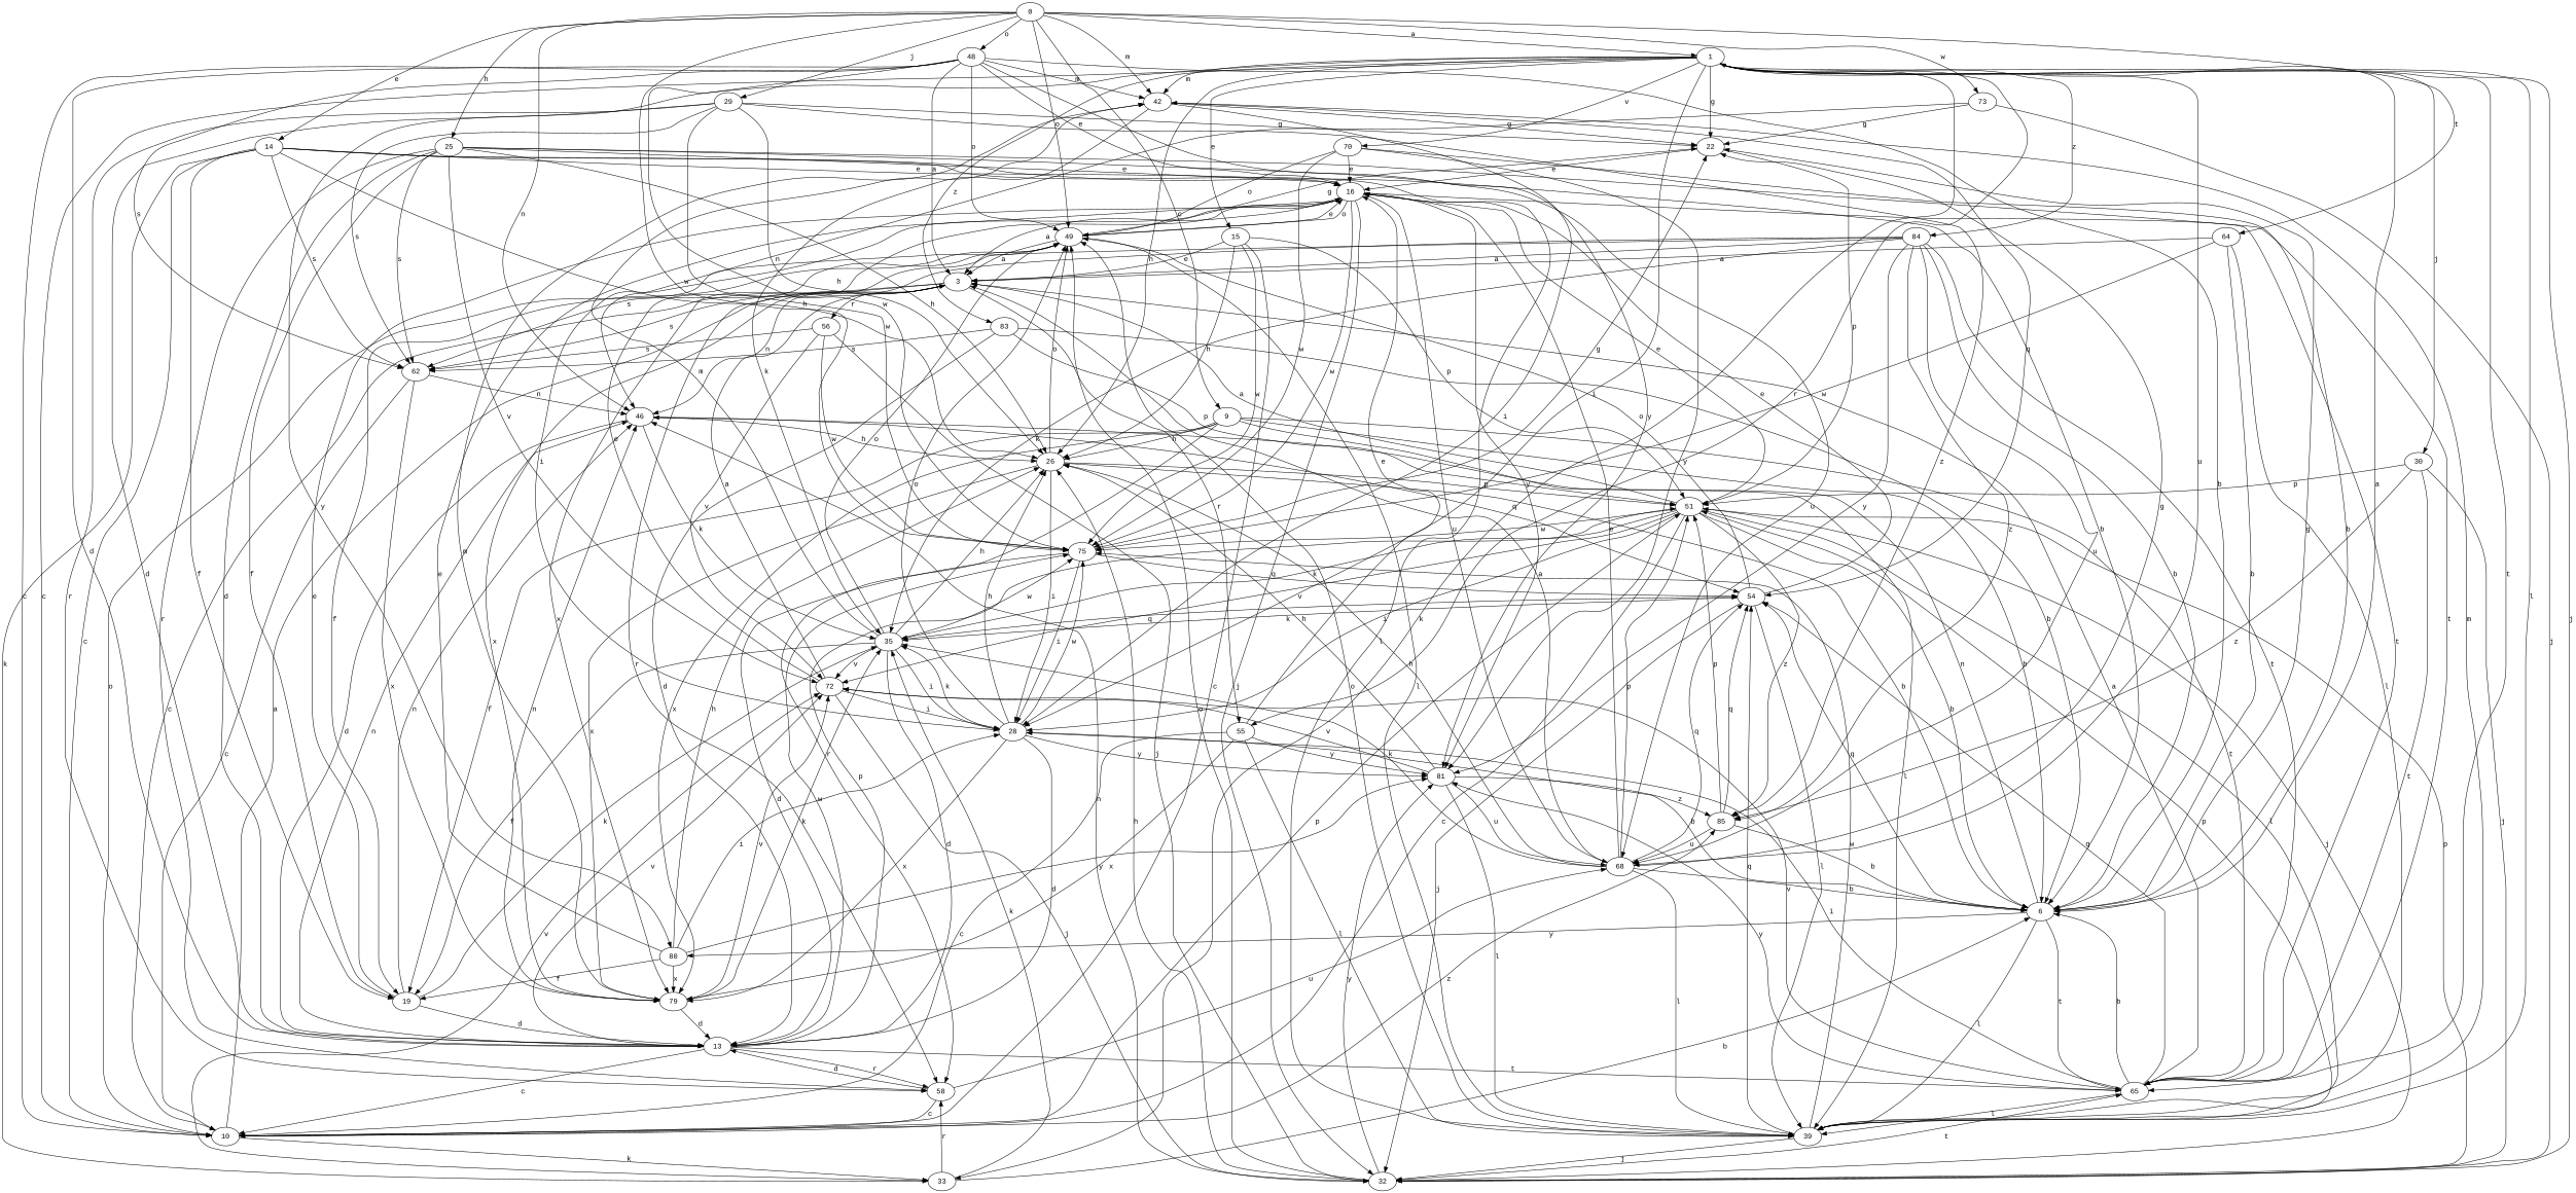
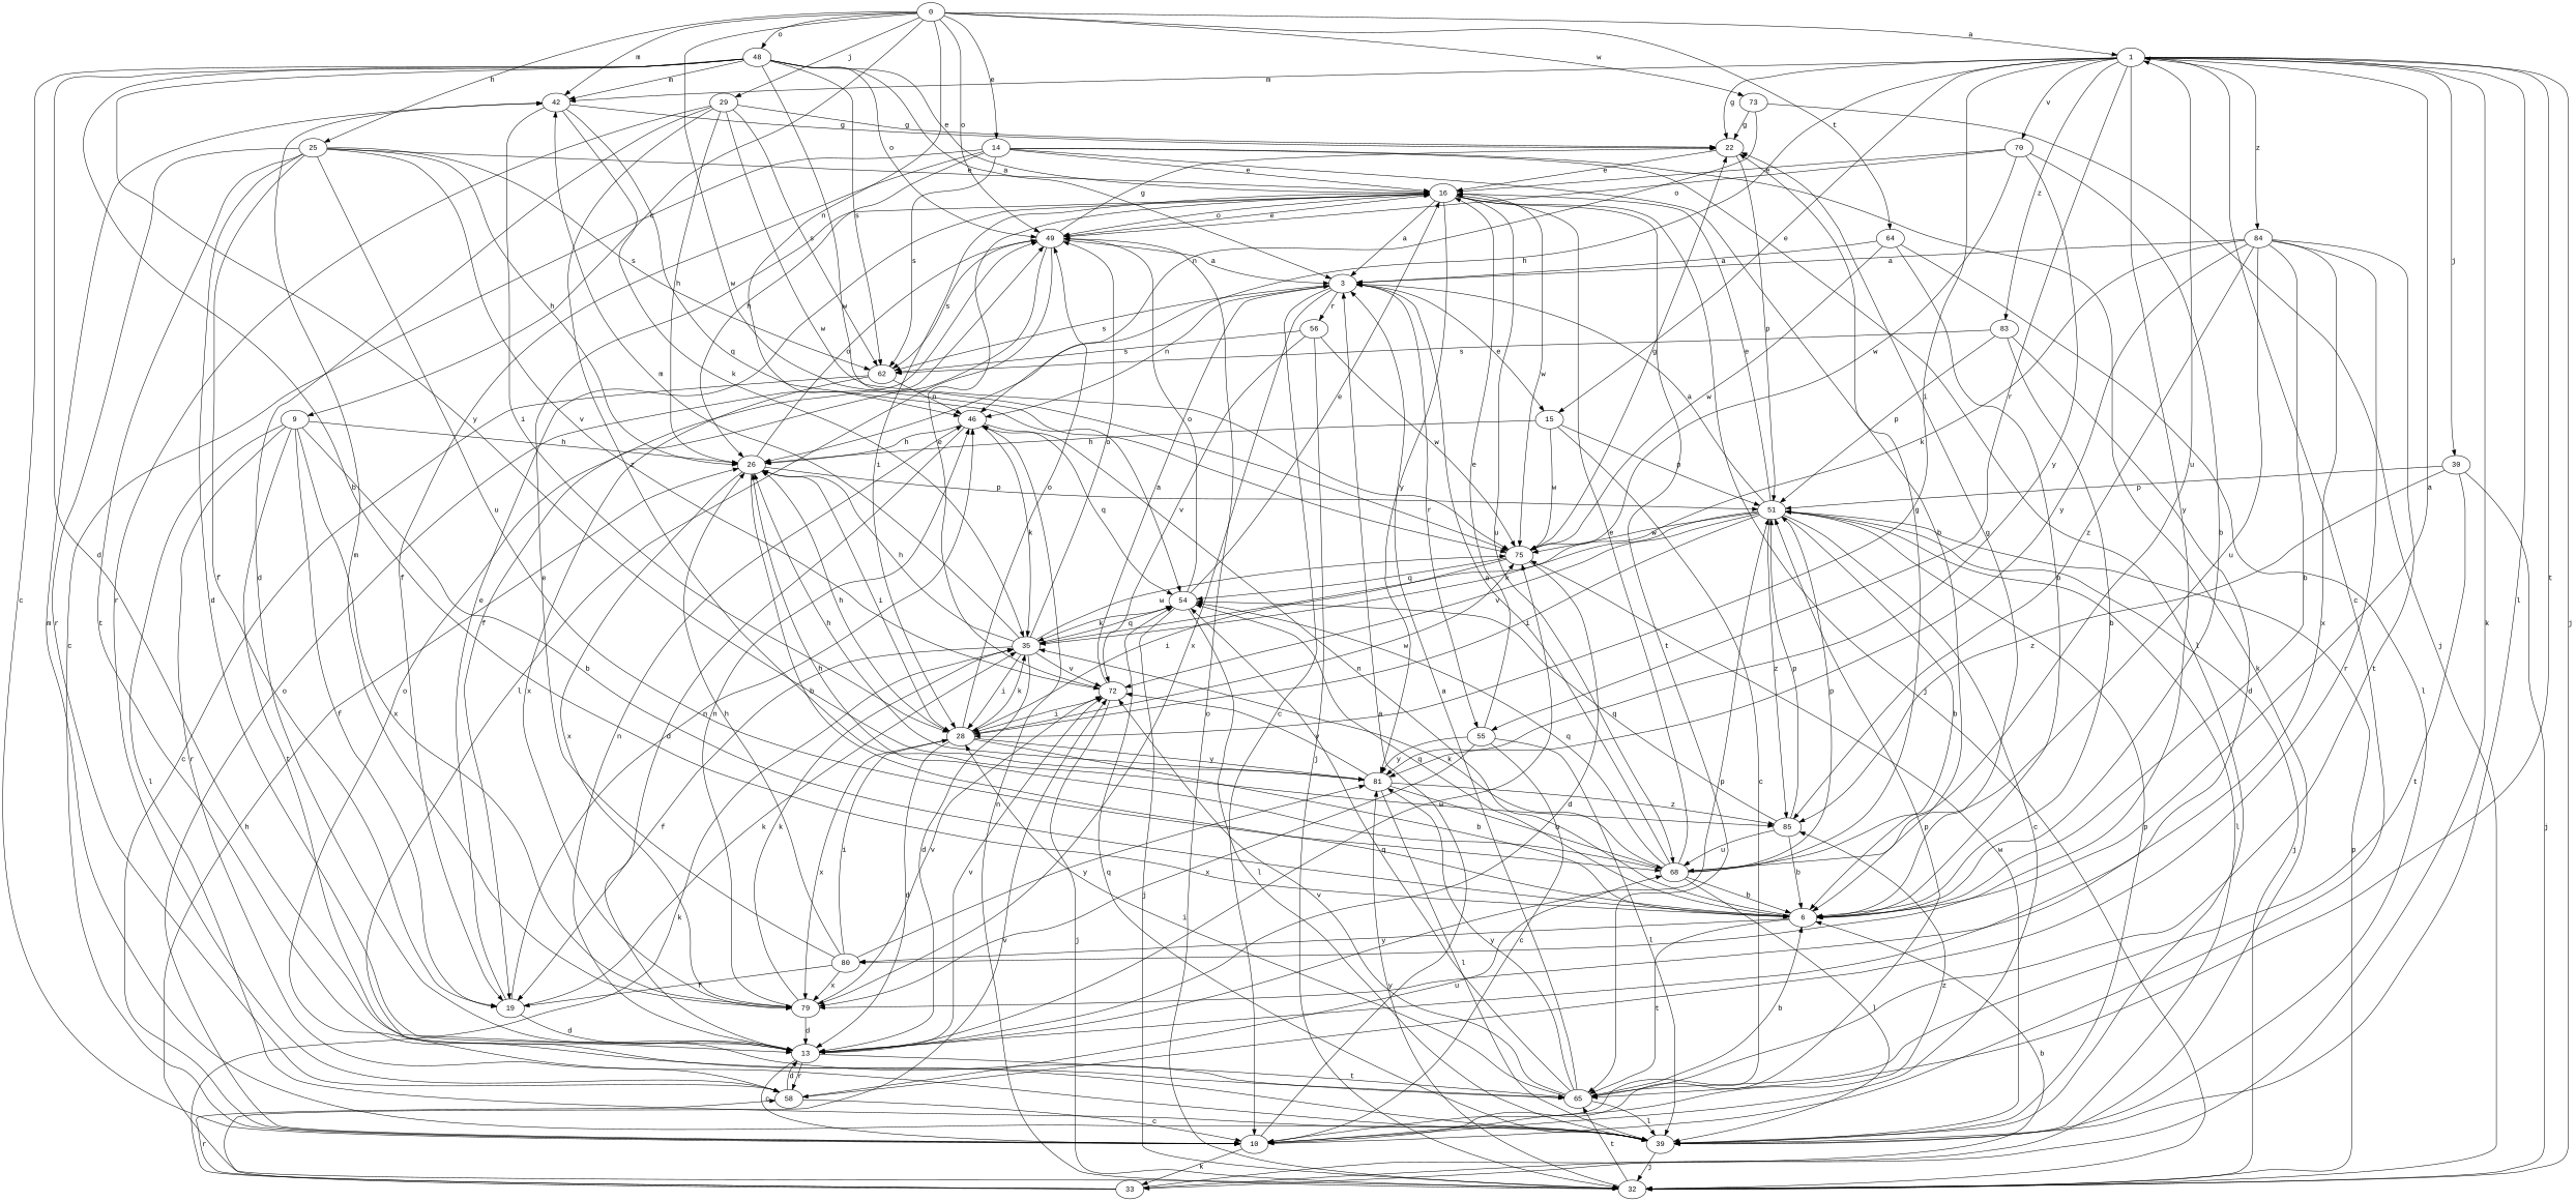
  strict digraph {
    fontname="Liberation Mono"
    node [fontname="Liberation Mono"]
    edge [fontname="Liberation Mono"]
    0
    1
    9
    14
    25
    29
    42
    46
    48
    49
    64
    73
    75
    10
    15
    22
    26
    28
    30
    32
    33
    39
    55
    65
    68
    70
    80
    83
    84
    79
    6
    19
    58
    62
    16
    13
    72
    85
    54
    35
    3
    81
    51
    56
    0 -> 1 [label=a]
    0 -> 9 [label=c]
    0 -> 14 [label=e]
    0 -> 25 [label=h]
    0 -> 29 [label=j]
    0 -> 42 [label=m]
    0 -> 46 [label=n]
    0 -> 48 [label=o]
    0 -> 49 [label=o]
    0 -> 64 [label=t]
    0 -> 73 [label=w]
    0 -> 75 [label=w]
    1 -> 42 [label=m]
    1 -> 10 [label=c]
    1 -> 15 [label=e]
    1 -> 22 [label=g]
    1 -> 26 [label=h]
    1 -> 28 [label=i]
    1 -> 30 [label=j]
    1 -> 32 [label=j]
    1 -> 33 [label=k]
    1 -> 39 [label=l]
    1 -> 55 [label=r]
    1 -> 65 [label=t]
-   1 -> 68 [label=u]
+   68 -> 1 [label=u]
    1 -> 70 [label=v]
    1 -> 80 [label=y]
    1 -> 83 [label=z]
    1 -> 84 [label=z]
    9 -> 26 [label=h]
    9 -> 39 [label=l]
    9 -> 65 [label=t]
    9 -> 79 [label=x]
    9 -> 6 [label=b]
    9 -> 19 [label=f]
    9 -> 58 [label=r]
    14 -> 10 [label=c]
    14 -> 26 [label=h]
    14 -> 33 [label=k]
    14 -> 39 [label=l]
    14 -> 6 [label=b]
    14 -> 19 [label=f]
    14 -> 62 [label=s]
    14 -> 16 [label=e]
    25 -> 26 [label=h]
    25 -> 65 [label=t]
    25 -> 68 [label=u]
    25 -> 19 [label=f]
    25 -> 58 [label=r]
    25 -> 62 [label=s]
    25 -> 16 [label=e]
    25 -> 13 [label=d]
    25 -> 72 [label=v]
    29 -> 75 [label=w]
    29 -> 22 [label=g]
    29 -> 26 [label=h]
    29 -> 58 [label=r]
    29 -> 62 [label=s]
    29 -> 13 [label=d]
    29 -> 85 [label=z]
    42 -> 22 [label=g]
    42 -> 28 [label=i]
    42 -> 54 [label=q]
    42 -> 35 [label=k]
    46 -> 26 [label=h]
    46 -> 13 [label=d]
    46 -> 54 [label=q]
    46 -> 35 [label=k]
    48 -> 42 [label=m]
    48 -> 49 [label=o]
    48 -> 75 [label=w]
    48 -> 10 [label=c]
    48 -> 6 [label=b]
    48 -> 62 [label=s]
    48 -> 16 [label=e]
    48 -> 13 [label=d]
    48 -> 3 [label=a]
    48 -> 81 [label=y]
    49 -> 22 [label=g]
    49 -> 39 [label=l]
    49 -> 19 [label=f]
    49 -> 62 [label=s]
    49 -> 16 [label=e]
    49 -> 3 [label=a]
    64 -> 75 [label=w]
    64 -> 39 [label=l]
    64 -> 6 [label=b]
    64 -> 3 [label=a]
    73 -> 46 [label=n]
    73 -> 22 [label=g]
    73 -> 32 [label=j]
    75 -> 22 [label=g]
    75 -> 28 [label=i]
    75 -> 13 [label=d]
    75 -> 54 [label=q]
    10 -> 49 [label=o]
    10 -> 33 [label=k]
    10 -> 85 [label=z]
    10 -> 3 [label=a]
    10 -> 51 [label=p]
    15 -> 75 [label=w]
    15 -> 10 [label=c]
    15 -> 26 [label=h]
    15 -> 51 [label=p]
    22 -> 16 [label=e]
    22 -> 51 [label=p]
    26 -> 49 [label=o]
    26 -> 28 [label=i]
    26 -> 79 [label=x]
    26 -> 6 [label=b]
    26 -> 51 [label=p]
    28 -> 49 [label=o]
    28 -> 75 [label=w]
    28 -> 26 [label=h]
    28 -> 79 [label=x]
    28 -> 6 [label=b]
    28 -> 13 [label=d]
    28 -> 35 [label=k]
    28 -> 81 [label=y]
    30 -> 32 [label=j]
    30 -> 65 [label=t]
    30 -> 85 [label=z]
    30 -> 51 [label=p]
    32 -> 46 [label=n]
    32 -> 49 [label=o]
    32 -> 26 [label=h]
    32 -> 65 [label=t]
    32 -> 81 [label=y]
    32 -> 51 [label=p]
    33 -> 6 [label=b]
    33 -> 58 [label=r]
    33 -> 72 [label=v]
    33 -> 35 [label=k]
    39 -> 42 [label=m]
    39 -> 49 [label=o]
    39 -> 75 [label=w]
    39 -> 32 [label=j]
    39 -> 54 [label=q]
    39 -> 51 [label=p]
    55 -> 10 [label=c]
    55 -> 39 [label=l]
    55 -> 79 [label=x]
    55 -> 16 [label=e]
    55 -> 81 [label=y]
    65 -> 28 [label=i]
    65 -> 39 [label=l]
    65 -> 6 [label=b]
    65 -> 72 [label=v]
    65 -> 54 [label=q]
    65 -> 3 [label=a]
    65 -> 81 [label=y]
    68 -> 22 [label=g]
    68 -> 26 [label=h]
    68 -> 39 [label=l]
    68 -> 6 [label=b]
    68 -> 16 [label=e]
    68 -> 54 [label=q]
    68 -> 35 [label=k]
    68 -> 3 [label=a]
    68 -> 51 [label=p]
    70 -> 49 [label=o]
    70 -> 75 [label=w]
    70 -> 6 [label=b]
    70 -> 16 [label=e]
    70 -> 81 [label=y]
    80 -> 26 [label=h]
    80 -> 28 [label=i]
    80 -> 79 [label=x]
    80 -> 19 [label=f]
    80 -> 16 [label=e]
    80 -> 81 [label=y]
    83 -> 6 [label=b]
    83 -> 62 [label=s]
    83 -> 13 [label=d]
    83 -> 51 [label=p]
    84 -> 65 [label=t]
    84 -> 68 [label=u]
    84 -> 79 [label=x]
    84 -> 6 [label=b]
    84 -> 58 [label=r]
    84 -> 85 [label=z]
    84 -> 35 [label=k]
    84 -> 3 [label=a]
    84 -> 81 [label=y]
    79 -> 42 [label=m]
    79 -> 46 [label=n]
    79 -> 13 [label=d]
    79 -> 72 [label=v]
    79 -> 35 [label=k]
    6 -> 1 [label=a]
    6 -> 46 [label=n]
    6 -> 22 [label=g]
-   6 -> 39 [label=l]
    6 -> 65 [label=t]
    6 -> 80 [label=y]
    6 -> 54 [label=q]
    19 -> 46 [label=n]
    19 -> 16 [label=e]
    19 -> 13 [label=d]
    19 -> 35 [label=k]
    58 -> 10 [label=c]
    58 -> 68 [label=u]
    58 -> 13 [label=d]
    62 -> 46 [label=n]
    62 -> 10 [label=c]
    62 -> 79 [label=x]
    16 -> 49 [label=o]
    16 -> 75 [label=w]
    16 -> 28 [label=i]
    16 -> 32 [label=j]
    16 -> 65 [label=t]
    16 -> 68 [label=u]
    16 -> 3 [label=a]
    16 -> 81 [label=y]
    13 -> 46 [label=n]
    13 -> 75 [label=w]
    13 -> 10 [label=c]
    13 -> 65 [label=t]
    13 -> 58 [label=r]
    13 -> 72 [label=v]
    13 -> 51 [label=p]
    72 -> 28 [label=i]
    72 -> 32 [label=j]
    72 -> 16 [label=e]
    72 -> 3 [label=a]
    85 -> 68 [label=u]
    85 -> 6 [label=b]
    85 -> 54 [label=q]
    85 -> 51 [label=p]
    54 -> 49 [label=o]
    54 -> 32 [label=j]
    54 -> 39 [label=l]
    54 -> 16 [label=e]
    54 -> 35 [label=k]
    35 -> 42 [label=m]
    35 -> 49 [label=o]
    35 -> 75 [label=w]
    35 -> 26 [label=h]
    35 -> 28 [label=i]
    35 -> 19 [label=f]
    35 -> 13 [label=d]
    35 -> 72 [label=v]
    35 -> 54 [label=q]
    3 -> 46 [label=n]
    3 -> 10 [label=c]
-   15 -> 3 [label=e]
+   3 -> 15 [label=e]
    3 -> 55 [label=r]
    3 -> 79 [label=x]
    3 -> 62 [label=s]
    3 -> 56 [label=r]
    81 -> 26 [label=h]
    81 -> 39 [label=l]
    81 -> 68 [label=u]
    81 -> 72 [label=v]
    81 -> 85 [label=z]
    51 -> 75 [label=w]
    51 -> 10 [label=c]
    51 -> 28 [label=i]
    51 -> 32 [label=j]
    51 -> 39 [label=l]
    51 -> 6 [label=b]
    51 -> 16 [label=e]
    51 -> 72 [label=v]
    51 -> 85 [label=z]
    51 -> 35 [label=k]
    51 -> 3 [label=a]
    56 -> 75 [label=w]
    56 -> 32 [label=j]
    56 -> 62 [label=s]
    56 -> 72 [label=v]
  }
